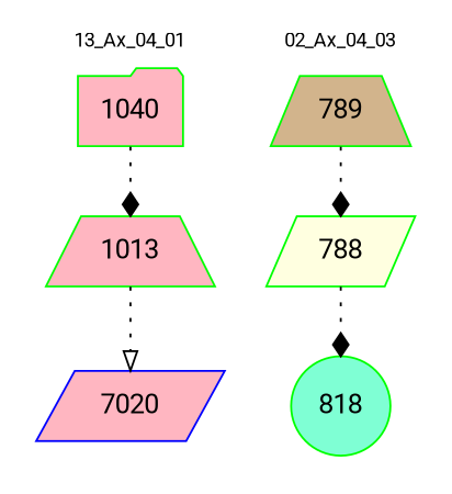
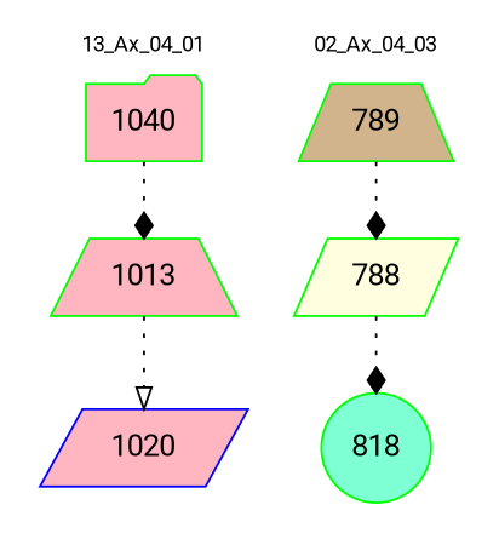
  digraph {
    fontname=Roboto
    node [color=green fillcolor=lightpink fontname=Roboto shape=trapezium style=filled]
    edge [arrowhead=diamond color=black fontname=Roboto style=dotted]
    n1 [label=1040 shape=folder]
    n2 [label=1013]
-   n3 [color=blue label=7020 shape=parallelogram]
+   n3 [color=blue label=1020 shape=parallelogram]
    n4 [fillcolor=tan label=789]
    n5 [fillcolor=lightyellow label=788 shape=parallelogram]
    n6 [fillcolor=aquamarine label=818 shape=circle]
    subgraph cluster_1 {
      color=white
      fontsize=10
      label="13_Ax_04_01"
      n1
      n2
      n3
    }
    subgraph cluster_2 {
      color=white
      fontsize=10
      label="02_Ax_04_03"
      n4
      n5
      n6
    }
    n1 -> n2
    n2 -> n3 [arrowhead=onormal]
    n4 -> n5
    n5 -> n6
  }
